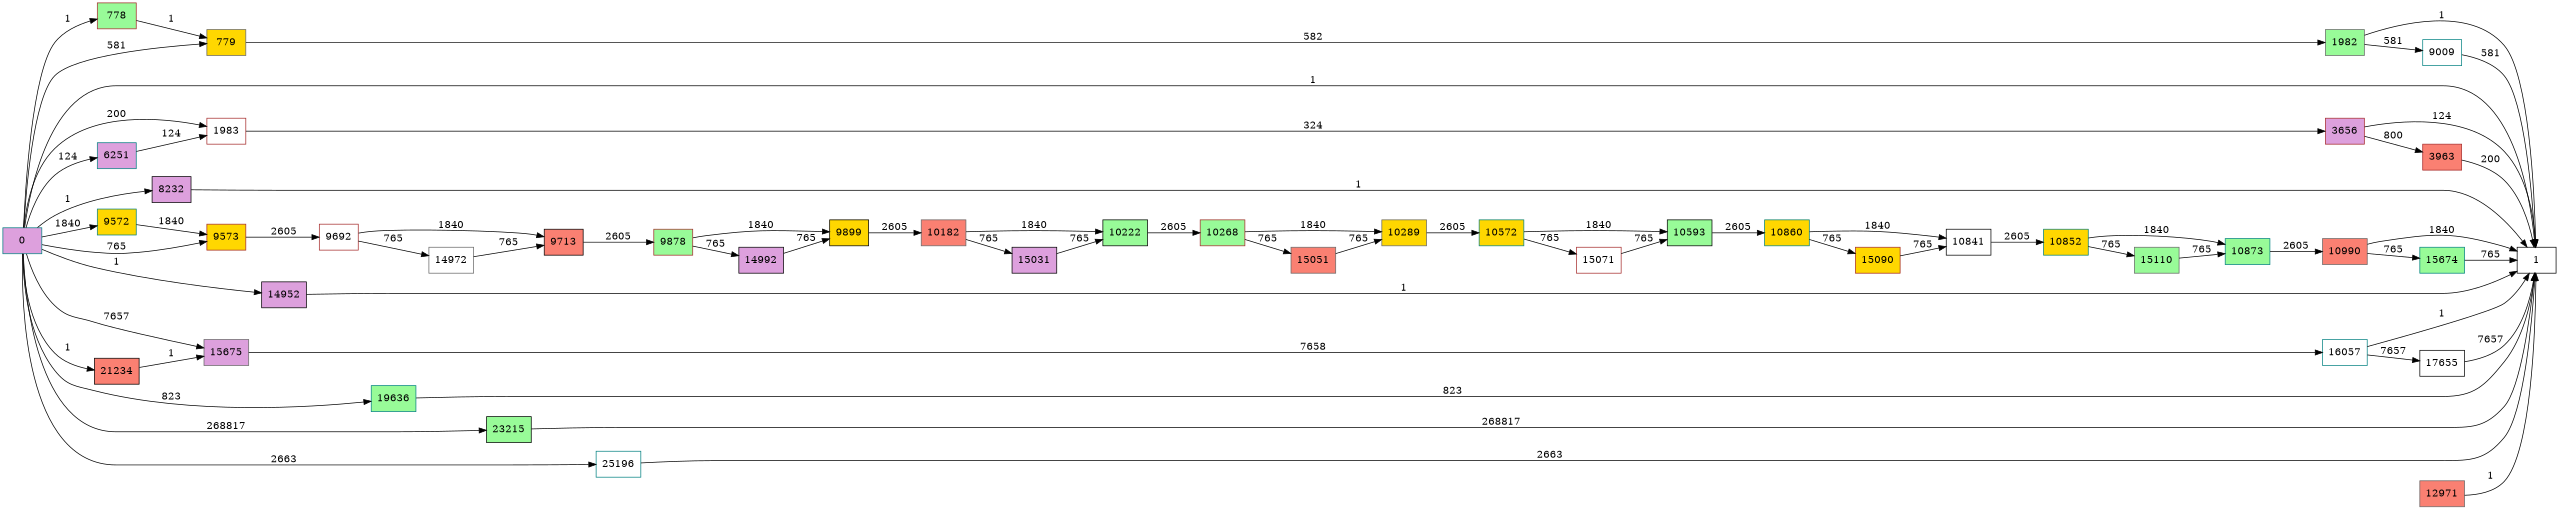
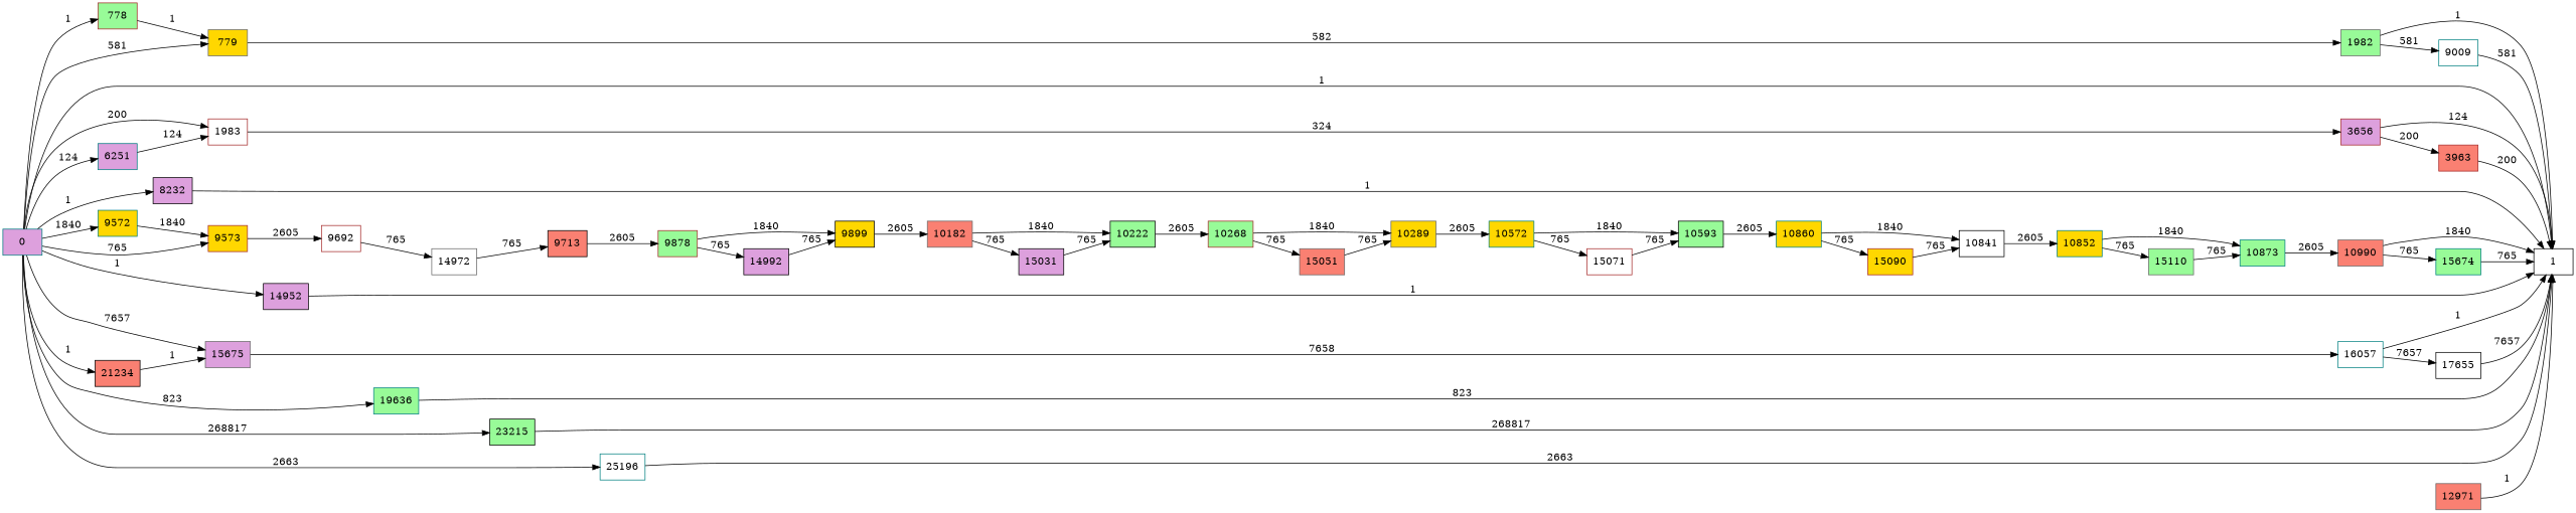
  digraph {
    rankdir=LR
    node [color=black fillcolor=palegreen shape=rectangle style=filled]
    778 [color=brown]
    779 [color=gray40 fillcolor=gold]
    1982 [color=gray40]
    1 [fillcolor=white]
    9009 [color=teal fillcolor=white]
    1983 [color=brown fillcolor=white]
    3656 [color=brown fillcolor=plum]
    3963 [color=brown fillcolor=salmon]
    6251 [color=teal fillcolor=plum]
    8232 [fillcolor=plum]
    9572 [color=teal fillcolor=gold]
    9573 [color=brown fillcolor=gold]
    9692 [color=brown fillcolor=white]
    9713 [fillcolor=salmon]
    14972 [color=gray40 fillcolor=white]
    9878 [color=brown]
    9899 [fillcolor=gold]
    14992 [fillcolor=plum]
    10182 [color=gray40 fillcolor=salmon]
    10222
    15031 [fillcolor=plum]
    10268 [color=brown]
    10289 [color=gray40 fillcolor=gold]
    15051 [color=gray40 fillcolor=salmon]
    10572 [color=teal fillcolor=gold]
    10593
    15071 [color=brown fillcolor=white]
    n28 [color=teal fillcolor=gold label=10860]
    10841 [fillcolor=white]
    15090 [color=brown fillcolor=gold]
    10852 [color=teal fillcolor=gold]
    10873 [color=teal]
    15110 [color=gray40]
    10990 [color=gray40 fillcolor=salmon]
    15674 [color=teal]
    12971 [color=gray40 fillcolor=salmon]
    14952 [fillcolor=plum]
    15675 [color=gray40 fillcolor=plum]
    16057 [color=teal fillcolor=white]
    17655 [fillcolor=white]
    19636 [color=teal]
    21234 [fillcolor=salmon]
    23215
    25196 [color=teal fillcolor=white]
    0 [color=teal fillcolor=plum]
    778 -> 779 [label=1]
    779 -> 1982 [label=582]
    1982 -> 1 [label=1]
    1982 -> 9009 [label=581]
    9009 -> 1 [label=581]
    1983 -> 3656 [label=324]
    3656 -> 1 [label=124]
-   3656 -> 3963 [label=800]
+   3656 -> 3963 [label=200]
    3963 -> 1 [label=200]
    6251 -> 1983 [label=124]
    8232 -> 1 [label=1]
    9572 -> 9573 [label=1840]
    9573 -> 9692 [label=2605]
-   9692 -> 9713 [label=1840]
    9692 -> 14972 [label=765]
    9713 -> 9878 [label=2605]
    14972 -> 9713 [label=765]
    9878 -> 9899 [label=1840]
    9878 -> 14992 [label=765]
    9899 -> 10182 [label=2605]
    14992 -> 9899 [label=765]
    10182 -> 10222 [label=1840]
    10182 -> 15031 [label=765]
    10222 -> 10268 [label=2605]
    15031 -> 10222 [label=765]
    10268 -> 10289 [label=1840]
    10268 -> 15051 [label=765]
    10289 -> 10572 [label=2605]
    15051 -> 10289 [label=765]
    10572 -> 10593 [label=1840]
    10572 -> 15071 [label=765]
    10593 -> n28 [label=2605]
    15071 -> 10593 [label=765]
    n28 -> 10841 [label=1840]
    n28 -> 15090 [label=765]
    10841 -> 10852 [label=2605]
    15090 -> 10841 [label=765]
    10852 -> 10873 [label=1840]
    10852 -> 15110 [label=765]
    10873 -> 10990 [label=2605]
    15110 -> 10873 [label=765]
    10990 -> 1 [label=1840]
    10990 -> 15674 [label=765]
    15674 -> 1 [label=765]
    12971 -> 1 [label=1]
    14952 -> 1 [label=1]
    15675 -> 16057 [label=7658]
    16057 -> 1 [label=1]
    16057 -> 17655 [label=7657]
    17655 -> 1 [label=7657]
    19636 -> 1 [label=823]
    21234 -> 15675 [label=1]
    23215 -> 1 [label=268817]
    25196 -> 1 [label=2663]
    0 -> 778 [label=1]
    0 -> 779 [label=581]
    0 -> 1 [label=1]
    0 -> 1983 [label=200]
    0 -> 6251 [label=124]
    0 -> 8232 [label=1]
    0 -> 9572 [label=1840]
    0 -> 9573 [label=765]
    0 -> 14952 [label=1]
    0 -> 15675 [label=7657]
    0 -> 19636 [label=823]
    0 -> 21234 [label=1]
    0 -> 23215 [label=268817]
    0 -> 25196 [label=2663]
  }
